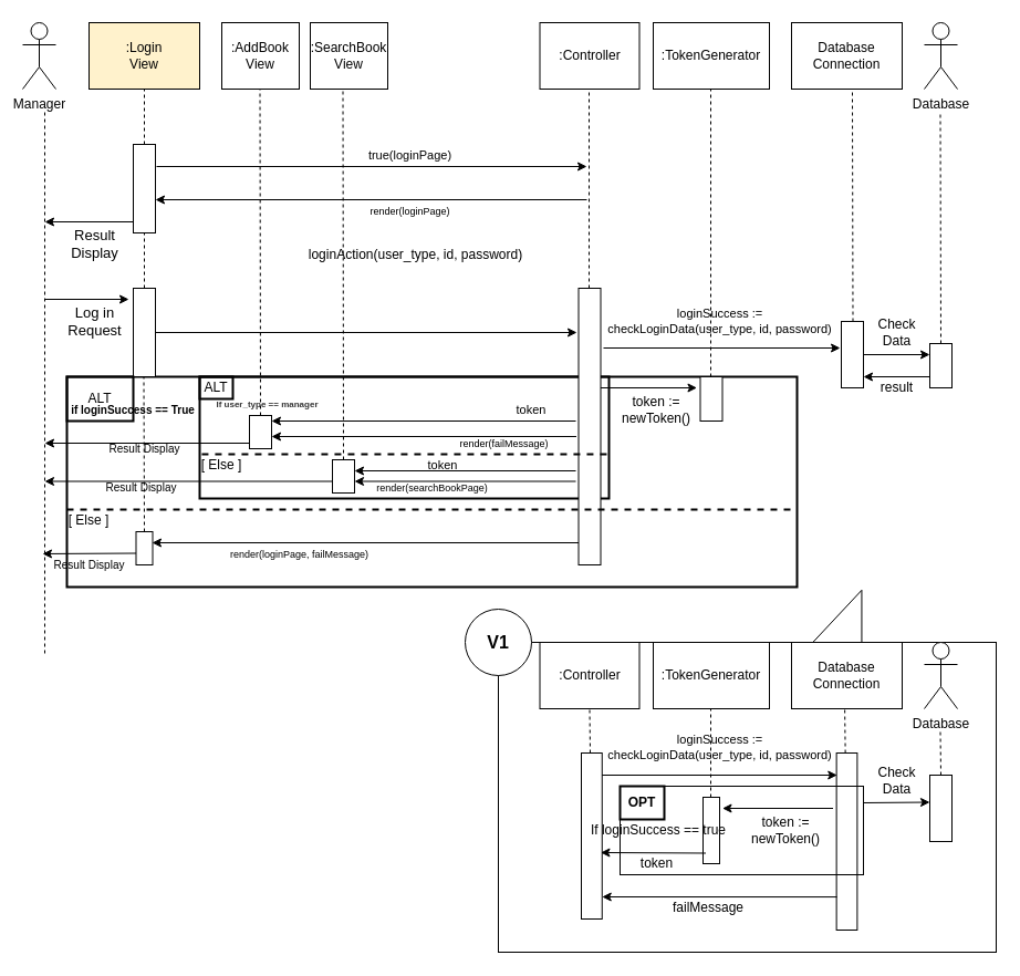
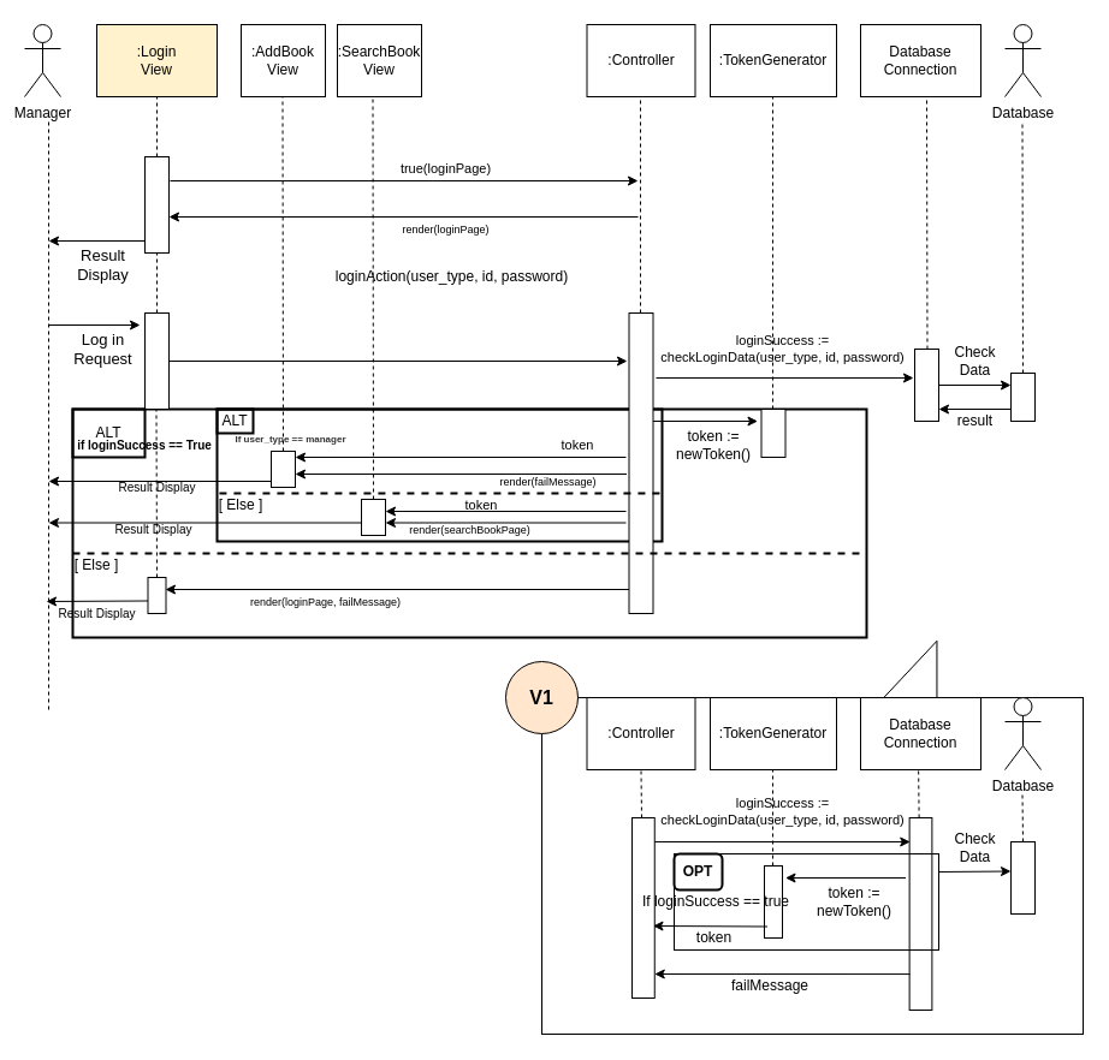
  <mxCell id="0" />
  <mxCell id="1" parent="0" />
  <mxCell id="2" value="" style="verticalLabelPosition=bottom;verticalAlign=top;html=1;shape=mxgraph.basic.orthogonal_triangle;rotation=-90;" vertex="1" parent="1"><mxGeometry x="731.25" y="534.37" width="48.75" height="45.63" as="geometry" /></mxCell>
  <mxCell id="3" value="" style="rounded=0;whiteSpace=wrap;html=1;" vertex="1" parent="1"><mxGeometry x="450" y="580" width="450" height="280" as="geometry" /></mxCell>
  <mxCell id="4" value="" style="rounded=0;whiteSpace=wrap;html=1;fillColor=none;strokeWidth=2;" vertex="1" parent="1"><mxGeometry x="60" y="340" width="660" height="190" as="geometry" /></mxCell>
  <mxCell id="5" value="" style="rounded=0;whiteSpace=wrap;html=1;fontSize=11;strokeWidth=2;fillColor=none;" vertex="1" parent="1"><mxGeometry x="180" y="340" width="370" height="110" as="geometry" /></mxCell>
  <mxCell id="6" value="Manager" style="shape=umlActor;verticalLabelPosition=bottom;verticalAlign=top;html=1;outlineConnect=0;" vertex="1" parent="1"><mxGeometry x="20" y="20" width="30" height="60" as="geometry" /></mxCell>
  <mxCell id="7" value=":Login&lt;br&gt;View" style="rounded=0;whiteSpace=wrap;html=1;fillColor=#fff2cc;" vertex="1" parent="1"><mxGeometry x="80" y="20" width="100" height="60" as="geometry" /></mxCell>
  <mxCell id="8" value="" style="endArrow=classic;html=1;" edge="1" parent="1"><mxGeometry width="50" height="50" relative="1" as="geometry"><mxPoint x="141" y="150" as="sourcePoint" /><mxPoint x="530" y="150" as="targetPoint" /></mxGeometry></mxCell>
  <mxCell id="9" value="&lt;font style=&quot;font-size: 11px&quot;&gt;true(loginPage)&lt;/font&gt;" style="text;html=1;align=center;verticalAlign=middle;resizable=0;points=[];autosize=1;strokeColor=none;" vertex="1" parent="1"><mxGeometry x="320" y="130" width="100" height="20" as="geometry" /></mxCell>
  <mxCell id="10" value="" style="endArrow=classic;html=1;" edge="1" parent="1"><mxGeometry width="50" height="50" relative="1" as="geometry"><mxPoint x="530" y="180" as="sourcePoint" /><mxPoint x="140" y="180" as="targetPoint" /></mxGeometry></mxCell>
  <mxCell id="11" value="&lt;font style=&quot;font-size: 9px&quot;&gt;render(loginPage)&lt;/font&gt;" style="text;html=1;align=center;verticalAlign=middle;resizable=0;points=[];autosize=1;strokeColor=none;" vertex="1" parent="1"><mxGeometry x="320" y="180" width="100" height="20" as="geometry" /></mxCell>
  <mxCell id="12" value="" style="endArrow=none;dashed=1;html=1;exitX=0.5;exitY=0;exitDx=0;exitDy=0;" edge="1" parent="1"><mxGeometry width="50" height="50" relative="1" as="geometry"><mxPoint x="130" y="130" as="sourcePoint" /><mxPoint x="130" y="80" as="targetPoint" /></mxGeometry></mxCell>
  <mxCell id="13" value="" style="endArrow=classic;html=1;" edge="1" parent="1"><mxGeometry width="50" height="50" relative="1" as="geometry"><mxPoint x="130" y="200" as="sourcePoint" /><mxPoint x="40" y="200" as="targetPoint" /></mxGeometry></mxCell>
  <mxCell id="14" value="" style="endArrow=none;dashed=1;html=1;" edge="1" parent="1"><mxGeometry width="50" height="50" relative="1" as="geometry"><mxPoint x="40" y="590" as="sourcePoint" /><mxPoint x="40" y="100" as="targetPoint" /></mxGeometry></mxCell>
  <mxCell id="15" value="" style="rounded=0;whiteSpace=wrap;html=1;" vertex="1" parent="1"><mxGeometry x="120" y="130" width="20" height="80" as="geometry" /></mxCell>
  <mxCell id="16" value="&lt;font style=&quot;font-size: 13px&quot;&gt;Result&lt;br style=&quot;font-size: 13px&quot;&gt;Display&lt;br style=&quot;font-size: 13px&quot;&gt;&lt;/font&gt;" style="text;html=1;align=center;verticalAlign=middle;resizable=0;points=[];autosize=1;strokeColor=none;fontSize=13;" vertex="1" parent="1"><mxGeometry x="55" y="200" width="60" height="40" as="geometry" /></mxCell>
  <mxCell id="17" value="" style="endArrow=none;dashed=1;html=1;" edge="1" parent="1"><mxGeometry width="50" height="50" relative="1" as="geometry"><mxPoint x="130" y="260" as="sourcePoint" /><mxPoint x="130" y="210" as="targetPoint" /></mxGeometry></mxCell>
  <mxCell id="18" value="" style="rounded=0;whiteSpace=wrap;html=1;" vertex="1" parent="1"><mxGeometry x="120" y="260" width="20" height="80" as="geometry" /></mxCell>
  <mxCell id="19" value="" style="endArrow=classic;html=1;entryX=-0.2;entryY=0.125;entryDx=0;entryDy=0;entryPerimeter=0;" edge="1" parent="1" target="18"><mxGeometry width="50" height="50" relative="1" as="geometry"><mxPoint x="40" y="270" as="sourcePoint" /><mxPoint x="110" y="270" as="targetPoint" /></mxGeometry></mxCell>
  <mxCell id="20" value="&lt;font style=&quot;font-size: 13px&quot;&gt;Log in&lt;br&gt;Request&lt;br style=&quot;font-size: 13px&quot;&gt;&lt;/font&gt;" style="text;html=1;align=center;verticalAlign=middle;resizable=0;points=[];autosize=1;strokeColor=none;fontSize=13;" vertex="1" parent="1"><mxGeometry x="55" y="270" width="60" height="40" as="geometry" /></mxCell>
  <mxCell id="21" value=":Controller" style="rounded=0;whiteSpace=wrap;html=1;" vertex="1" parent="1"><mxGeometry x="487.5" y="20" width="90" height="60" as="geometry" /></mxCell>
  <mxCell id="22" value="" style="endArrow=none;dashed=1;html=1;" edge="1" parent="1"><mxGeometry width="50" height="50" relative="1" as="geometry"><mxPoint x="532" y="260" as="sourcePoint" /><mxPoint x="532" y="80" as="targetPoint" /></mxGeometry></mxCell>
  <mxCell id="23" value="" style="rounded=0;whiteSpace=wrap;html=1;" vertex="1" parent="1"><mxGeometry x="522.5" y="260" width="20" height="250" as="geometry" /></mxCell>
  <mxCell id="24" value="" style="endArrow=classic;html=1;exitX=1;exitY=0.5;exitDx=0;exitDy=0;" edge="1" parent="1" source="18"><mxGeometry width="50" height="50" relative="1" as="geometry"><mxPoint x="160" y="300" as="sourcePoint" /><mxPoint x="521" y="300" as="targetPoint" /><Array as="points" /></mxGeometry></mxCell>
  <mxCell id="25" value="loginAction(user_type, id, password)" style="text;html=1;align=center;verticalAlign=middle;resizable=0;points=[];autosize=1;strokeColor=none;" vertex="1" parent="1"><mxGeometry x="270" y="220" width="210" height="20" as="geometry" /></mxCell>
  <mxCell id="26" value="Database" style="shape=umlActor;verticalLabelPosition=bottom;verticalAlign=top;html=1;outlineConnect=0;" vertex="1" parent="1"><mxGeometry x="835" y="20" width="30" height="60" as="geometry" /></mxCell>
  <mxCell id="27" value="Database&lt;br&gt;Connection" style="rounded=0;whiteSpace=wrap;html=1;" vertex="1" parent="1"><mxGeometry x="715" y="20" width="100" height="60" as="geometry" /></mxCell>
  <mxCell id="28" value="" style="endArrow=none;dashed=1;html=1;" edge="1" parent="1"><mxGeometry width="50" height="50" relative="1" as="geometry"><mxPoint x="770.5" y="290" as="sourcePoint" /><mxPoint x="770" y="80" as="targetPoint" /></mxGeometry></mxCell>
  <mxCell id="29" value="" style="rounded=0;whiteSpace=wrap;html=1;fillColor=none;" vertex="1" parent="1"><mxGeometry x="760" y="290" width="20" height="60" as="geometry" /></mxCell>
  <mxCell id="30" value="" style="endArrow=classic;html=1;" edge="1" parent="1"><mxGeometry width="50" height="50" relative="1" as="geometry"><mxPoint x="545" y="314" as="sourcePoint" /><mxPoint x="759" y="314" as="targetPoint" /></mxGeometry></mxCell>
  <mxCell id="31" value="loginSuccess := &lt;br style=&quot;font-size: 11px;&quot;&gt;checkLoginData(user_type, id, password)" style="text;html=1;align=center;verticalAlign=middle;resizable=0;points=[];autosize=1;strokeColor=none;fontSize=11;" vertex="1" parent="1"><mxGeometry x="540" y="275" width="220" height="30" as="geometry" /></mxCell>
  <mxCell id="32" value="" style="endArrow=classic;html=1;entryX=0;entryY=0.25;entryDx=0;entryDy=0;" edge="1" parent="1" target="34"><mxGeometry width="50" height="50" relative="1" as="geometry"><mxPoint x="780" y="320" as="sourcePoint" /><mxPoint x="810" y="319.5" as="targetPoint" /></mxGeometry></mxCell>
  <mxCell id="33" value="" style="endArrow=none;dashed=1;html=1;" edge="1" parent="1"><mxGeometry width="50" height="50" relative="1" as="geometry"><mxPoint x="850" y="310" as="sourcePoint" /><mxPoint x="849.5" y="100" as="targetPoint" /></mxGeometry></mxCell>
  <mxCell id="34" value="" style="rounded=0;whiteSpace=wrap;html=1;" vertex="1" parent="1"><mxGeometry x="840" y="310" width="20" height="40" as="geometry" /></mxCell>
  <mxCell id="35" style="edgeStyle=orthogonalEdgeStyle;rounded=0;orthogonalLoop=1;jettySize=auto;html=1;exitX=0.5;exitY=1;exitDx=0;exitDy=0;" edge="1" parent="1" source="34" target="34"><mxGeometry relative="1" as="geometry" /></mxCell>
  <mxCell id="36" value="Check&lt;br&gt;Data" style="text;html=1;align=center;verticalAlign=middle;resizable=0;points=[];autosize=1;strokeColor=none;" vertex="1" parent="1"><mxGeometry x="785" y="285" width="50" height="30" as="geometry" /></mxCell>
  <mxCell id="37" value="" style="endArrow=classic;html=1;" edge="1" parent="1"><mxGeometry width="50" height="50" relative="1" as="geometry"><mxPoint x="840" y="340" as="sourcePoint" /><mxPoint x="780" y="340" as="targetPoint" /></mxGeometry></mxCell>
  <mxCell id="38" value="result" style="text;html=1;align=center;verticalAlign=middle;resizable=0;points=[];autosize=1;strokeColor=none;" vertex="1" parent="1"><mxGeometry x="790" y="340" width="40" height="20" as="geometry" /></mxCell>
  <mxCell id="39" value=":TokenGenerator" style="rounded=0;whiteSpace=wrap;html=1;fillColor=#ffffff;" vertex="1" parent="1"><mxGeometry x="590" y="20" width="105" height="60" as="geometry" /></mxCell>
  <mxCell id="40" value="" style="endArrow=none;dashed=1;html=1;" edge="1" parent="1"><mxGeometry width="50" height="50" relative="1" as="geometry"><mxPoint x="642" y="340" as="sourcePoint" /><mxPoint x="642" y="80" as="targetPoint" /></mxGeometry></mxCell>
  <mxCell id="41" value="" style="rounded=0;whiteSpace=wrap;html=1;fillColor=#ffffff;" vertex="1" parent="1"><mxGeometry x="632.5" y="340" width="20" height="40" as="geometry" /></mxCell>
  <mxCell id="42" value="ALT" style="rounded=0;whiteSpace=wrap;html=1;strokeWidth=2;fillColor=none;" vertex="1" parent="1"><mxGeometry x="60" y="340" width="60" height="40" as="geometry" /></mxCell>
  <mxCell id="43" value="" style="endArrow=classic;html=1;" edge="1" parent="1"><mxGeometry width="50" height="50" relative="1" as="geometry"><mxPoint x="542.5" y="350" as="sourcePoint" /><mxPoint x="629.5" y="350" as="targetPoint" /></mxGeometry></mxCell>
  <mxCell id="44" value="token := &lt;br&gt;newToken()" style="text;html=1;strokeColor=none;fillColor=none;align=center;verticalAlign=middle;whiteSpace=wrap;rounded=0;" vertex="1" parent="1"><mxGeometry x="532.5" y="360" width="120" height="20" as="geometry" /></mxCell>
  <mxCell id="45" value="&lt;font style=&quot;font-size: 10px&quot;&gt;if loginSuccess == True&lt;/font&gt;" style="text;html=1;strokeColor=none;align=center;verticalAlign=middle;whiteSpace=wrap;rounded=0;fontStyle=1" vertex="1" parent="1"><mxGeometry x="55" y="360" width="130" height="20" as="geometry" /></mxCell>
  <mxCell id="46" value=":AddBook&lt;br&gt;View" style="rounded=0;whiteSpace=wrap;html=1;strokeWidth=1;fillColor=none;" vertex="1" parent="1"><mxGeometry x="200" y="20" width="70" height="60" as="geometry" /></mxCell>
  <mxCell id="47" value=":SearchBook&lt;br&gt;View" style="rounded=0;whiteSpace=wrap;html=1;strokeWidth=1;fillColor=none;" vertex="1" parent="1"><mxGeometry x="280" y="20" width="70" height="60" as="geometry" /></mxCell>
  <mxCell id="48" value="" style="endArrow=none;dashed=1;html=1;fontSize=11;strokeWidth=2;exitX=0;exitY=0.632;exitDx=0;exitDy=0;exitPerimeter=0;" edge="1" parent="1" source="4"><mxGeometry width="50" height="50" relative="1" as="geometry"><mxPoint x="370" y="440" as="sourcePoint" /><mxPoint x="720" y="460" as="targetPoint" /></mxGeometry></mxCell>
  <mxCell id="49" value="[ Else ]" style="text;html=1;strokeColor=none;align=center;verticalAlign=middle;whiteSpace=wrap;rounded=0;" vertex="1" parent="1"><mxGeometry x="50" y="460" width="60" height="20" as="geometry" /></mxCell>
  <mxCell id="50" value="" style="endArrow=classic;html=1;fontSize=11;strokeWidth=1;" edge="1" parent="1"><mxGeometry width="50" height="50" relative="1" as="geometry"><mxPoint x="520" y="380" as="sourcePoint" /><mxPoint x="245" y="380" as="targetPoint" /></mxGeometry></mxCell>
  <mxCell id="51" value="token" style="text;html=1;strokeColor=none;fillColor=none;align=center;verticalAlign=middle;whiteSpace=wrap;rounded=0;fontSize=11;" vertex="1" parent="1"><mxGeometry x="460" y="360" width="40" height="20" as="geometry" /></mxCell>
  <mxCell id="52" value="" style="endArrow=none;dashed=1;html=1;fontSize=11;strokeWidth=1;exitX=0.5;exitY=0;exitDx=0;exitDy=0;" edge="1" parent="1" source="53"><mxGeometry width="50" height="50" relative="1" as="geometry"><mxPoint x="129.5" y="460" as="sourcePoint" /><mxPoint x="129.5" y="340" as="targetPoint" /></mxGeometry></mxCell>
  <mxCell id="53" value="" style="rounded=0;whiteSpace=wrap;html=1;fontSize=11;strokeWidth=1;fillColor=none;" vertex="1" parent="1"><mxGeometry x="122.5" y="480" width="15" height="30" as="geometry" /></mxCell>
  <mxCell id="54" value="" style="endArrow=classic;html=1;" edge="1" parent="1"><mxGeometry width="50" height="50" relative="1" as="geometry"><mxPoint x="522.5" y="490" as="sourcePoint" /><mxPoint x="137" y="490" as="targetPoint" /></mxGeometry></mxCell>
  <mxCell id="55" value="&lt;font style=&quot;font-size: 9px&quot;&gt;render(loginPage, failMessage)&lt;/font&gt;" style="text;html=1;align=center;verticalAlign=middle;resizable=0;points=[];autosize=1;strokeColor=none;" vertex="1" parent="1"><mxGeometry x="195" y="490" width="150" height="20" as="geometry" /></mxCell>
  <mxCell id="56" value="" style="endArrow=none;dashed=1;html=1;fontSize=11;strokeWidth=1;exitX=0.5;exitY=0;exitDx=0;exitDy=0;" edge="1" parent="1" source="57"><mxGeometry width="50" height="50" relative="1" as="geometry"><mxPoint x="234.5" y="350" as="sourcePoint" /><mxPoint x="234.5" y="80" as="targetPoint" /></mxGeometry></mxCell>
  <mxCell id="57" value="" style="rounded=0;whiteSpace=wrap;html=1;fontSize=11;strokeWidth=1;fillColor=#ffffff;" vertex="1" parent="1"><mxGeometry x="225" y="375" width="20" height="30" as="geometry" /></mxCell>
  <mxCell id="58" value="" style="rounded=0;whiteSpace=wrap;html=1;fontSize=11;strokeWidth=1;fillColor=#ffffff;" vertex="1" parent="1"><mxGeometry x="300" y="415" width="20" height="30" as="geometry" /></mxCell>
  <mxCell id="59" value="" style="endArrow=none;dashed=1;html=1;fontSize=11;strokeWidth=2;" edge="1" parent="1"><mxGeometry width="50" height="50" relative="1" as="geometry"><mxPoint x="181.94" y="410" as="sourcePoint" /><mxPoint x="548.06" y="410" as="targetPoint" /></mxGeometry></mxCell>
  <mxCell id="60" value="ALT" style="rounded=0;whiteSpace=wrap;html=1;strokeWidth=2;fillColor=none;" vertex="1" parent="1"><mxGeometry x="180" y="340" width="30" height="20" as="geometry" /></mxCell>
  <mxCell id="61" value="[ Else ]" style="text;html=1;strokeColor=none;align=center;verticalAlign=middle;whiteSpace=wrap;rounded=0;" vertex="1" parent="1"><mxGeometry x="180" y="415" width="40" height="10" as="geometry" /></mxCell>
  <mxCell id="62" value="&lt;font style=&quot;font-size: 8px;&quot;&gt;If user_type == manager&lt;/font&gt;" style="text;html=1;align=center;verticalAlign=middle;whiteSpace=wrap;rounded=0;fontColor=#333333;fontStyle=1;fontSize=8;" vertex="1" parent="1"><mxGeometry x="180" y="355" width="122.5" height="20" as="geometry" /></mxCell>
  <mxCell id="63" value="" style="endArrow=none;dashed=1;html=1;fontSize=11;strokeWidth=1;exitX=0.5;exitY=0;exitDx=0;exitDy=0;" edge="1" parent="1" source="58"><mxGeometry width="50" height="50" relative="1" as="geometry"><mxPoint x="309.5" y="410" as="sourcePoint" /><mxPoint x="309.5" y="80" as="targetPoint" /></mxGeometry></mxCell>
  <mxCell id="64" value="" style="endArrow=classic;html=1;fontSize=11;strokeWidth=1;" edge="1" parent="1"><mxGeometry width="50" height="50" relative="1" as="geometry"><mxPoint x="520.5" y="394" as="sourcePoint" /><mxPoint x="245" y="394" as="targetPoint" /></mxGeometry></mxCell>
  <mxCell id="65" value="&lt;font style=&quot;font-size: 9px&quot;&gt;render(failMessage)&lt;/font&gt;" style="text;html=1;align=center;verticalAlign=middle;resizable=0;points=[];autosize=1;strokeColor=none;" vertex="1" parent="1"><mxGeometry x="400" y="390" width="110" height="20" as="geometry" /></mxCell>
  <mxCell id="66" value="" style="endArrow=classic;html=1;fontSize=11;strokeWidth=1;" edge="1" parent="1"><mxGeometry width="50" height="50" relative="1" as="geometry"><mxPoint x="520" y="425" as="sourcePoint" /><mxPoint x="320" y="425" as="targetPoint" /></mxGeometry></mxCell>
  <mxCell id="67" value="&lt;font style=&quot;font-size: 9px&quot;&gt;render(searchBookPage)&lt;/font&gt;" style="text;html=1;align=center;verticalAlign=middle;resizable=0;points=[];autosize=1;strokeColor=none;" vertex="1" parent="1"><mxGeometry x="325" y="430" width="130" height="20" as="geometry" /></mxCell>
  <mxCell id="68" value="" style="endArrow=classic;html=1;fontSize=11;strokeWidth=1;" edge="1" parent="1"><mxGeometry width="50" height="50" relative="1" as="geometry"><mxPoint x="225" y="400" as="sourcePoint" /><mxPoint x="40" y="400" as="targetPoint" /></mxGeometry></mxCell>
  <mxCell id="69" value="" style="endArrow=classic;html=1;fontSize=11;strokeWidth=1;" edge="1" parent="1"><mxGeometry width="50" height="50" relative="1" as="geometry"><mxPoint x="300" y="434.5" as="sourcePoint" /><mxPoint x="40" y="434.5" as="targetPoint" /></mxGeometry></mxCell>
  <mxCell id="70" value="Result Display" style="text;html=1;strokeColor=none;fillColor=none;align=center;verticalAlign=middle;whiteSpace=wrap;rounded=0;fontSize=10;" vertex="1" parent="1"><mxGeometry x="92.5" y="395" width="75" height="20" as="geometry" /></mxCell>
  <mxCell id="71" value="Result Display" style="text;html=1;strokeColor=none;fillColor=none;align=center;verticalAlign=middle;whiteSpace=wrap;rounded=0;fontSize=10;" vertex="1" parent="1"><mxGeometry x="42.5" y="500" width="75" height="20" as="geometry" /></mxCell>
  <mxCell id="72" value="" style="endArrow=classic;html=1;fontSize=10;strokeWidth=1;" edge="1" parent="1"><mxGeometry width="50" height="50" relative="1" as="geometry"><mxPoint x="122.5" y="499.5" as="sourcePoint" /><mxPoint x="38" y="500" as="targetPoint" /></mxGeometry></mxCell>
  <mxCell id="73" value="Result Display" style="text;html=1;strokeColor=none;fillColor=none;align=center;verticalAlign=middle;whiteSpace=wrap;rounded=0;fontSize=10;" vertex="1" parent="1"><mxGeometry x="90" y="430" width="75" height="20" as="geometry" /></mxCell>
  <mxCell id="74" value="token" style="text;html=1;strokeColor=none;fillColor=none;align=center;verticalAlign=middle;whiteSpace=wrap;rounded=0;fontSize=11;" vertex="1" parent="1"><mxGeometry x="380" y="410" width="40" height="20" as="geometry" /></mxCell>
  <mxCell id="75" value="" style="endArrow=classic;html=1;fontSize=11;strokeWidth=1;" edge="1" parent="1"><mxGeometry width="50" height="50" relative="1" as="geometry"><mxPoint x="520" y="434.5" as="sourcePoint" /><mxPoint x="320" y="434.5" as="targetPoint" /></mxGeometry></mxCell>
- <mxCell id="76" value="&lt;font style=&quot;font-size: 16px&quot;&gt;&lt;b&gt;V1&lt;/b&gt;&lt;/font&gt;" style="ellipse;whiteSpace=wrap;html=1;aspect=fixed;" vertex="1" parent="1"><mxGeometry x="420" y="550" width="60" height="60" as="geometry" /></mxCell>
+ <mxCell id="76" value="&lt;font style=&quot;font-size: 16px&quot;&gt;&lt;b&gt;V1&lt;/b&gt;&lt;/font&gt;" style="ellipse;whiteSpace=wrap;html=1;aspect=fixed;fillColor=#ffe6cc;" vertex="1" parent="1"><mxGeometry x="420" y="550" width="60" height="60" as="geometry" /></mxCell>
  <mxCell id="77" value=":Controller" style="rounded=0;whiteSpace=wrap;html=1;" vertex="1" parent="1"><mxGeometry x="487.5" y="580" width="90" height="60" as="geometry" /></mxCell>
  <mxCell id="78" value="Database" style="shape=umlActor;verticalLabelPosition=bottom;verticalAlign=top;html=1;outlineConnect=0;" vertex="1" parent="1"><mxGeometry x="835" y="580" width="30" height="60" as="geometry" /></mxCell>
  <mxCell id="79" value="Database&lt;br&gt;Connection" style="rounded=0;whiteSpace=wrap;html=1;" vertex="1" parent="1"><mxGeometry x="715" y="580" width="100" height="60" as="geometry" /></mxCell>
  <mxCell id="80" value=":TokenGenerator" style="rounded=0;whiteSpace=wrap;html=1;fillColor=#ffffff;" vertex="1" parent="1"><mxGeometry x="590" y="580" width="105" height="60" as="geometry" /></mxCell>
  <mxCell id="81" value="" style="endArrow=none;dashed=1;html=1;" edge="1" parent="1"><mxGeometry width="50" height="50" relative="1" as="geometry"><mxPoint x="533" y="680" as="sourcePoint" /><mxPoint x="532.5" y="640" as="targetPoint" /></mxGeometry></mxCell>
  <mxCell id="82" value="" style="rounded=0;whiteSpace=wrap;html=1;" vertex="1" parent="1"><mxGeometry x="525" y="680" width="18.75" height="150" as="geometry" /></mxCell>
  <mxCell id="83" value="" style="endArrow=none;dashed=1;html=1;" edge="1" parent="1"><mxGeometry width="50" height="50" relative="1" as="geometry"><mxPoint x="763.63" y="680" as="sourcePoint" /><mxPoint x="763.13" y="640" as="targetPoint" /></mxGeometry></mxCell>
  <mxCell id="84" value="" style="rounded=0;whiteSpace=wrap;html=1;" vertex="1" parent="1"><mxGeometry x="755.63" y="680" width="18.75" height="160" as="geometry" /></mxCell>
  <mxCell id="85" value="" style="endArrow=classic;html=1;" edge="1" parent="1"><mxGeometry width="50" height="50" relative="1" as="geometry"><mxPoint x="543.75" y="700" as="sourcePoint" /><mxPoint x="756.25" y="700" as="targetPoint" /></mxGeometry></mxCell>
  <mxCell id="86" value="loginSuccess := &lt;br style=&quot;font-size: 11px;&quot;&gt;checkLoginData(user_type, id, password)" style="text;html=1;align=center;verticalAlign=middle;resizable=0;points=[];autosize=1;strokeColor=none;fontSize=11;" vertex="1" parent="1"><mxGeometry x="540" y="660" width="220" height="30" as="geometry" /></mxCell>
  <mxCell id="87" value="" style="endArrow=none;dashed=1;html=1;" edge="1" parent="1"><mxGeometry width="50" height="50" relative="1" as="geometry"><mxPoint x="642" y="720" as="sourcePoint" /><mxPoint x="642" y="640" as="targetPoint" /></mxGeometry></mxCell>
  <mxCell id="88" value="" style="rounded=0;whiteSpace=wrap;html=1;" vertex="1" parent="1"><mxGeometry x="635" y="720" width="15" height="60" as="geometry" /></mxCell>
  <mxCell id="89" value="" style="endArrow=classic;html=1;" edge="1" parent="1"><mxGeometry width="50" height="50" relative="1" as="geometry"><mxPoint x="752.5" y="730" as="sourcePoint" /><mxPoint x="652.5" y="730" as="targetPoint" /></mxGeometry></mxCell>
  <mxCell id="90" value="" style="rounded=0;whiteSpace=wrap;html=1;fillColor=none;" vertex="1" parent="1"><mxGeometry x="560" y="710" width="220" height="80" as="geometry" /></mxCell>
- <mxCell id="91" value="&lt;b&gt;OPT&lt;/b&gt;" style="rounded=0;whiteSpace=wrap;html=1;fillColor=none;strokeWidth=2;" vertex="1" parent="1"><mxGeometry x="560" y="710" width="40" height="30" as="geometry" /></mxCell>
+ <mxCell id="91" value="&lt;b&gt;OPT&lt;/b&gt;" style="whiteSpace=wrap;html=1;fillColor=none;strokeWidth=2;rounded=1;" vertex="1" parent="1"><mxGeometry x="560" y="710" width="40" height="30" as="geometry" /></mxCell>
  <mxCell id="92" value="token := &lt;br&gt;newToken()" style="text;html=1;strokeColor=none;fillColor=none;align=center;verticalAlign=middle;whiteSpace=wrap;rounded=0;" vertex="1" parent="1"><mxGeometry x="650" y="740" width="120" height="20" as="geometry" /></mxCell>
  <mxCell id="93" value="If loginSuccess == true" style="text;html=1;strokeColor=none;fillColor=none;align=center;verticalAlign=middle;whiteSpace=wrap;rounded=0;" vertex="1" parent="1"><mxGeometry x="525" y="740" width="140" height="20" as="geometry" /></mxCell>
  <mxCell id="94" value="" style="endArrow=classic;html=1;" edge="1" parent="1"><mxGeometry width="50" height="50" relative="1" as="geometry"><mxPoint x="637.5" y="770.5" as="sourcePoint" /><mxPoint x="542.5" y="770" as="targetPoint" /></mxGeometry></mxCell>
  <mxCell id="95" value="token" style="text;html=1;align=center;verticalAlign=middle;resizable=0;points=[];autosize=1;strokeColor=none;" vertex="1" parent="1"><mxGeometry x="572.5" y="770" width="40" height="20" as="geometry" /></mxCell>
  <mxCell id="96" value="" style="endArrow=classic;html=1;exitX=0.02;exitY=0.813;exitDx=0;exitDy=0;exitPerimeter=0;" edge="1" parent="1" source="84"><mxGeometry width="50" height="50" relative="1" as="geometry"><mxPoint x="750" y="810" as="sourcePoint" /><mxPoint x="543.75" y="810" as="targetPoint" /></mxGeometry></mxCell>
  <mxCell id="97" value="failMessage" style="text;html=1;strokeColor=none;fillColor=none;align=center;verticalAlign=middle;whiteSpace=wrap;rounded=0;" vertex="1" parent="1"><mxGeometry x="585" y="810" width="110" height="20" as="geometry" /></mxCell>
  <mxCell id="98" value="" style="endArrow=none;dashed=1;html=1;" edge="1" parent="1"><mxGeometry width="50" height="50" relative="1" as="geometry"><mxPoint x="850" y="700" as="sourcePoint" /><mxPoint x="849.5" y="660" as="targetPoint" /></mxGeometry></mxCell>
  <mxCell id="99" value="" style="rounded=0;whiteSpace=wrap;html=1;strokeWidth=1;fillColor=none;" vertex="1" parent="1"><mxGeometry x="840" y="700" width="20" height="60" as="geometry" /></mxCell>
  <mxCell id="100" value="Check&lt;br&gt;Data" style="text;html=1;align=center;verticalAlign=middle;resizable=0;points=[];autosize=1;strokeColor=none;" vertex="1" parent="1"><mxGeometry x="785" y="690" width="50" height="30" as="geometry" /></mxCell>
  <mxCell id="101" value="" style="endArrow=classic;html=1;entryX=0;entryY=0.25;entryDx=0;entryDy=0;" edge="1" parent="1"><mxGeometry width="50" height="50" relative="1" as="geometry"><mxPoint x="780" y="725" as="sourcePoint" /><mxPoint x="840" y="724.5" as="targetPoint" /></mxGeometry></mxCell>
